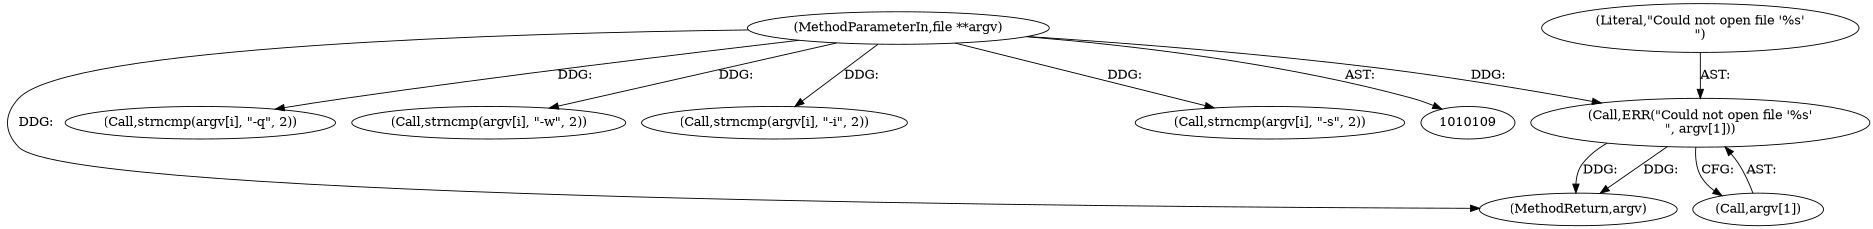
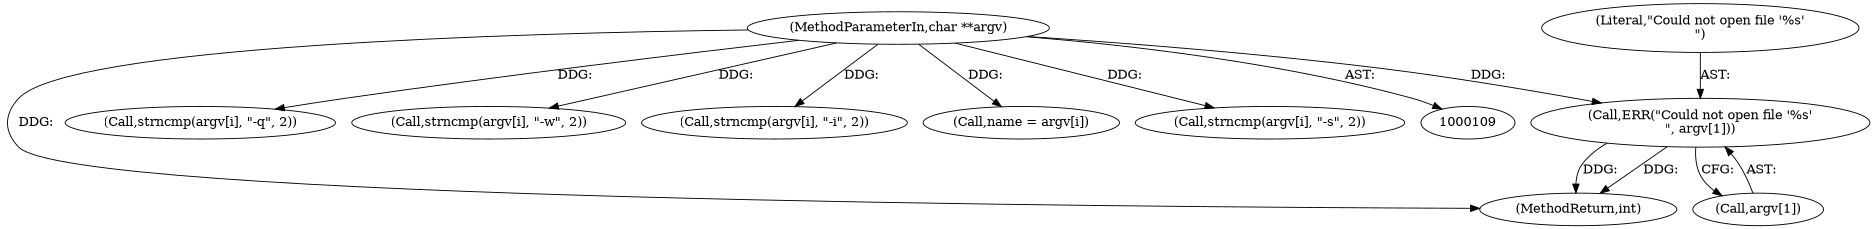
  digraph {
    n1 [label="(Call,ERR(\"Could not open file '%s'\n\", argv[1]))"]
-   n2 [label="(MethodReturn,argv)"]
+   n2 [label="(MethodReturn,int)"]
    n3 [label="(Call,argv[1])"]
-   n4 [label="(MethodParameterIn,file **argv)"]
+   n4 [label="(MethodParameterIn,char **argv)"]
    n5 [label="(Call,strncmp(argv[i], \"-q\", 2))"]
    n6 [label="(Call,strncmp(argv[i], \"-w\", 2))"]
    n7 [label="(Call,strncmp(argv[i], \"-i\", 2))"]
+   n8 [label="(Call,name = argv[i])"]
    n9 [label="(Call,strncmp(argv[i], \"-s\", 2))"]
-   1000109 [label=1010109]
+   1000109
    n11 [label="(Literal,\"Could not open file '%s'\n\")"]
    n1 -> n2 [label="DDG: "]
    n1 -> n2 [label="DDG: "]
    n1 -> n3 [label="CFG: "]
    n3 -> n1 [label="AST: "]
    n4 -> n1 [label="DDG: "]
    n4 -> n2 [label="DDG: "]
    n4 -> n5 [label="DDG: "]
    n4 -> n6 [label="DDG: "]
    n4 -> n7 [label="DDG: "]
+   n4 -> n8 [label="DDG: "]
    n4 -> n9 [label="DDG: "]
    n4 -> 1000109 [label="AST: "]
    n11 -> n1 [label="AST: "]
  }
